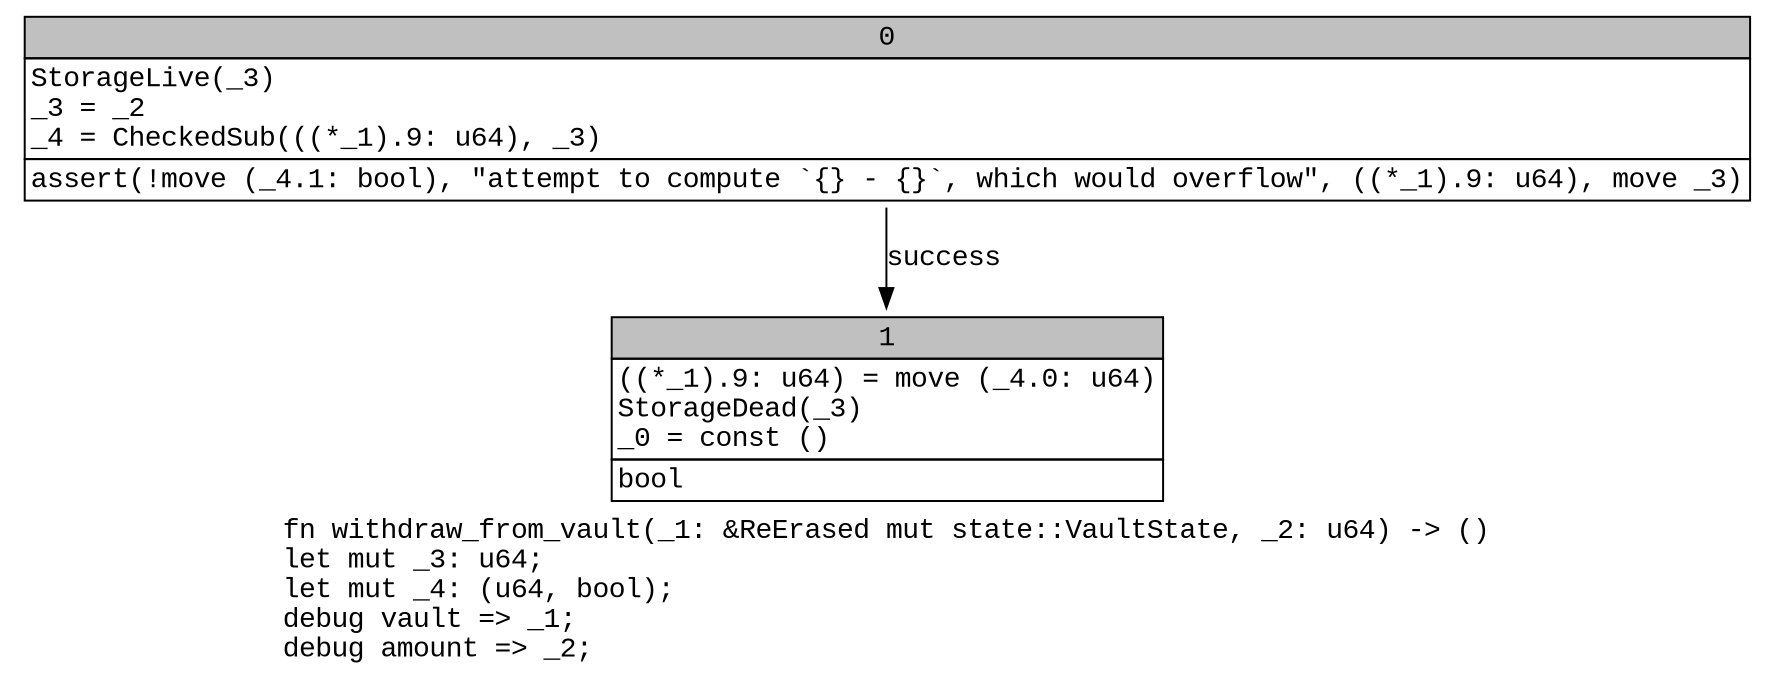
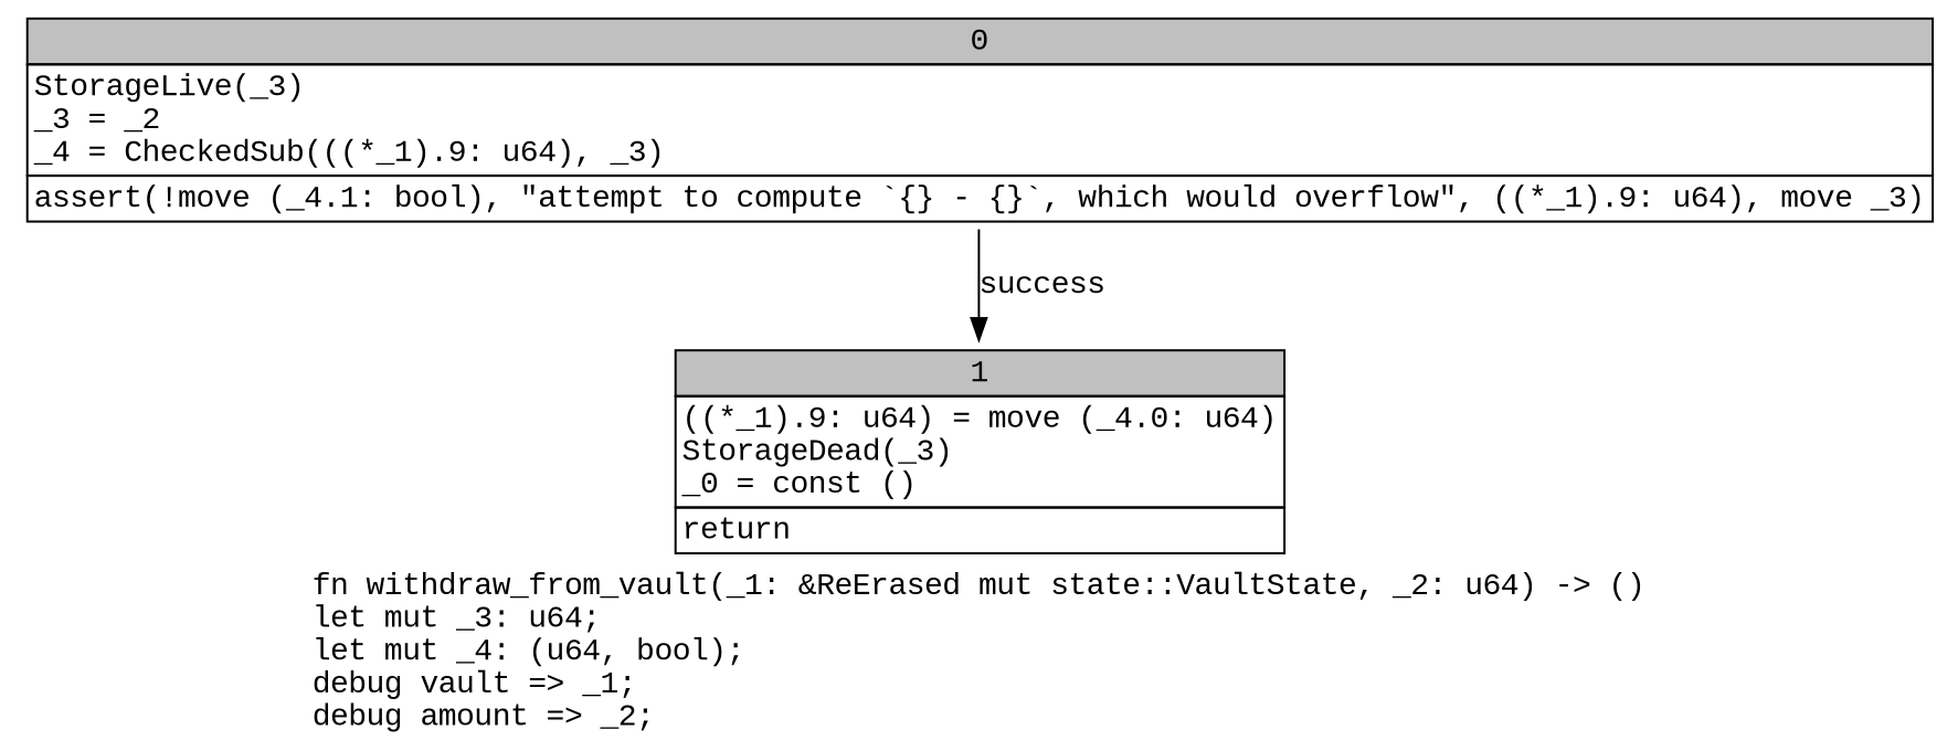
  digraph {
    fontname="Liberation Mono"
    label=<fn withdraw_from_vault(_1: &amp;ReErased mut state::VaultState, _2: u64) -&gt; ()<br align="left"/>let mut _3: u64;<br align="left"/>let mut _4: (u64, bool);<br align="left"/>debug vault =&gt; _1;<br align="left"/>debug amount =&gt; _2;<br align="left"/>>
    node [fontname="Liberation Mono" shape=none]
    n1 [label=<<table border="0" cellborder="1" cellspacing="0"><tr><td bgcolor="gray" align="center" colspan="1">0</td></tr><tr><td align="left" balign="left">StorageLive(_3)<br/>_3 = _2<br/>_4 = CheckedSub(((*_1).9: u64), _3)<br/></td></tr><tr><td align="left">assert(!move (_4.1: bool), &quot;attempt to compute `{} - {}`, which would overflow&quot;, ((*_1).9: u64), move _3)</td></tr></table>>]
-   n2 [label=<<table border="0" cellborder="1" cellspacing="0"><tr><td bgcolor="gray" align="center" colspan="1">1</td></tr><tr><td align="left" balign="left">((*_1).9: u64) = move (_4.0: u64)<br/>StorageDead(_3)<br/>_0 = const ()<br/></td></tr><tr><td align="left">bool</td></tr></table>>]
+   n2 [label=<<table border="0" cellborder="1" cellspacing="0"><tr><td bgcolor="gray" align="center" colspan="1">1</td></tr><tr><td align="left" balign="left">((*_1).9: u64) = move (_4.0: u64)<br/>StorageDead(_3)<br/>_0 = const ()<br/></td></tr><tr><td align="left">return</td></tr></table>>]
    n1 -> n2 [fontname="Liberation Mono" label=success]
  }
